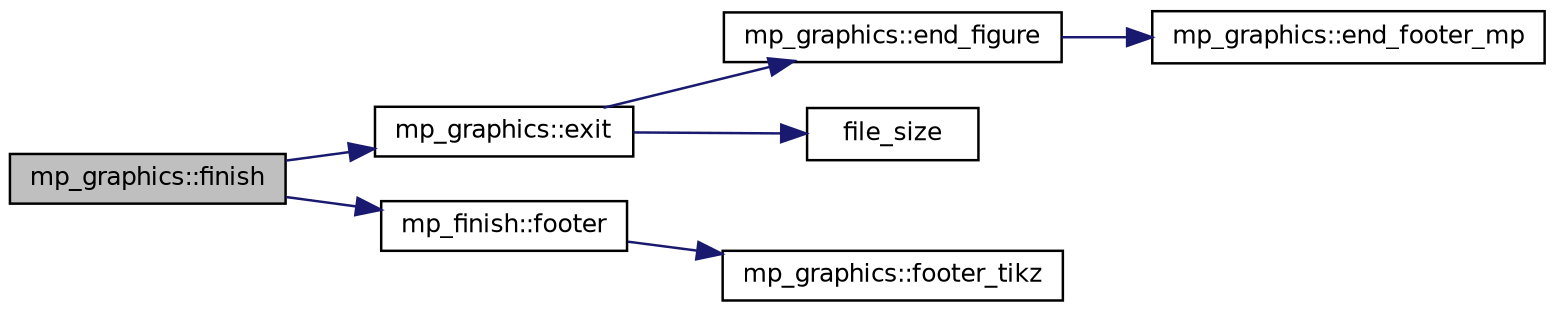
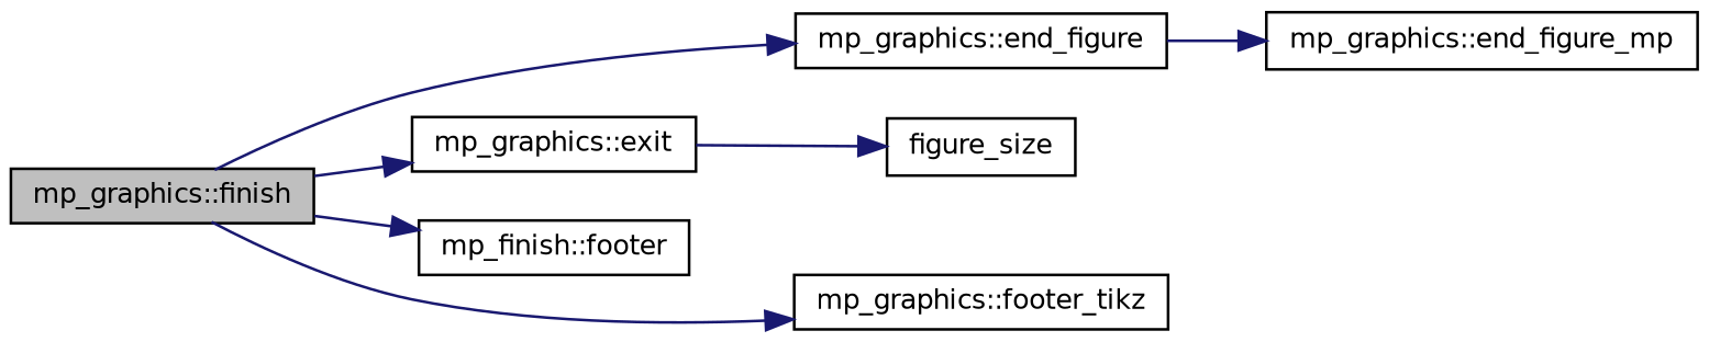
  digraph {
    rankdir=LR
    node [color=black fillcolor=white fontname=Helvetica fontsize=10 shape=record style=filled]
    edge [color=midnightblue fontname=Helvetica fontsize=10 labelfontname=Helvetica labelfontsize=10 style=solid]
    n1 [fillcolor=grey75 fontcolor=black height=0.2 label="mp_graphics::finish" width=0.4]
    n2 [height=0.2 label="mp_graphics::end_figure" width=0.4]
    n3 [height=0.2 label="mp_finish::footer" width=0.4]
    n4 [height=0.2 label="mp_graphics::exit" width=0.4]
-   n5 [height=0.2 label="mp_graphics::end_footer_mp" width=0.4]
+   n5 [height=0.2 label="mp_graphics::end_figure_mp" width=0.4]
    n6 [height=0.2 label="mp_graphics::footer_tikz" width=0.4]
-   n7 [height=0.2 label=file_size width=0.4]
-   n4 -> n2
+   n7 [height=0.2 label=figure_size width=0.4]
+   n1 -> n2
    n1 -> n3
    n1 -> n4
    n2 -> n5
-   n3 -> n6
+   n1 -> n6
    n4 -> n7
  }
